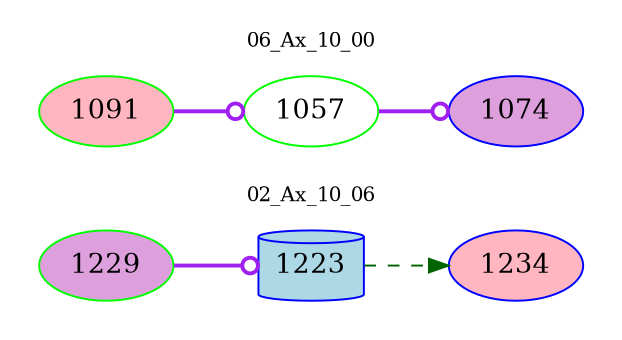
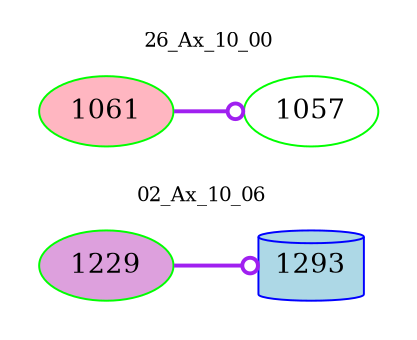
  digraph {
    rankdir=LR
    node [color=green fillcolor=plum shape=ellipse style=filled]
    edge [arrowhead=odot color=purple style=bold]
    n1 [label=1229]
-   n2 [color=blue fillcolor=lightblue label=1223 shape=cylinder]
-   n3 [color=blue fillcolor=lightpink label=1234]
-   n4 [fillcolor=lightpink label=1091]
+   n2 [color=blue fillcolor=lightblue label=1293 shape=cylinder]
+   n4 [fillcolor=lightpink label=1061]
    n5 [fillcolor=white label=1057]
-   n6 [color=blue label=1074]
    subgraph cluster_1 {
      color=white
      fontsize=10
      label="02_Ax_10_06"
      n1
      n2
-     n3
    }
    subgraph cluster_2 {
      color=white
      fontsize=10
-     label="06_Ax_10_00"
+     label="26_Ax_10_00"
      n4
      n5
-     n6
    }
    n1 -> n2
-   n2 -> n3 [arrowhead=normal color=darkgreen style=dashed]
    n4 -> n5
-   n5 -> n6
  }
